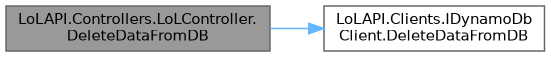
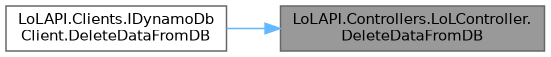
  digraph {
    rankdir=LR
    node [fontname=Helvetica fontsize=10 shape=box style=filled]
    n1 [color=gray40 fillcolor=grey60 fontcolor=black height=0.2 label="LoLAPI.Controllers.LoLController.\lDeleteDataFromDB" width=0.4]
    n2 [color=grey40 fillcolor=white height=0.2 label="LoLAPI.Clients.IDynamoDb\lClient.DeleteDataFromDB" width=0.4]
-   n1 -> n2 [color=steelblue1 fontname=Helvetica fontsize=10 labelfontname=Helvetica labelfontsize=10 style=solid]
+   n2 -> n1 [color=steelblue1 fontname=Helvetica fontsize=10 labelfontname=Helvetica labelfontsize=10 style=solid]
  }
